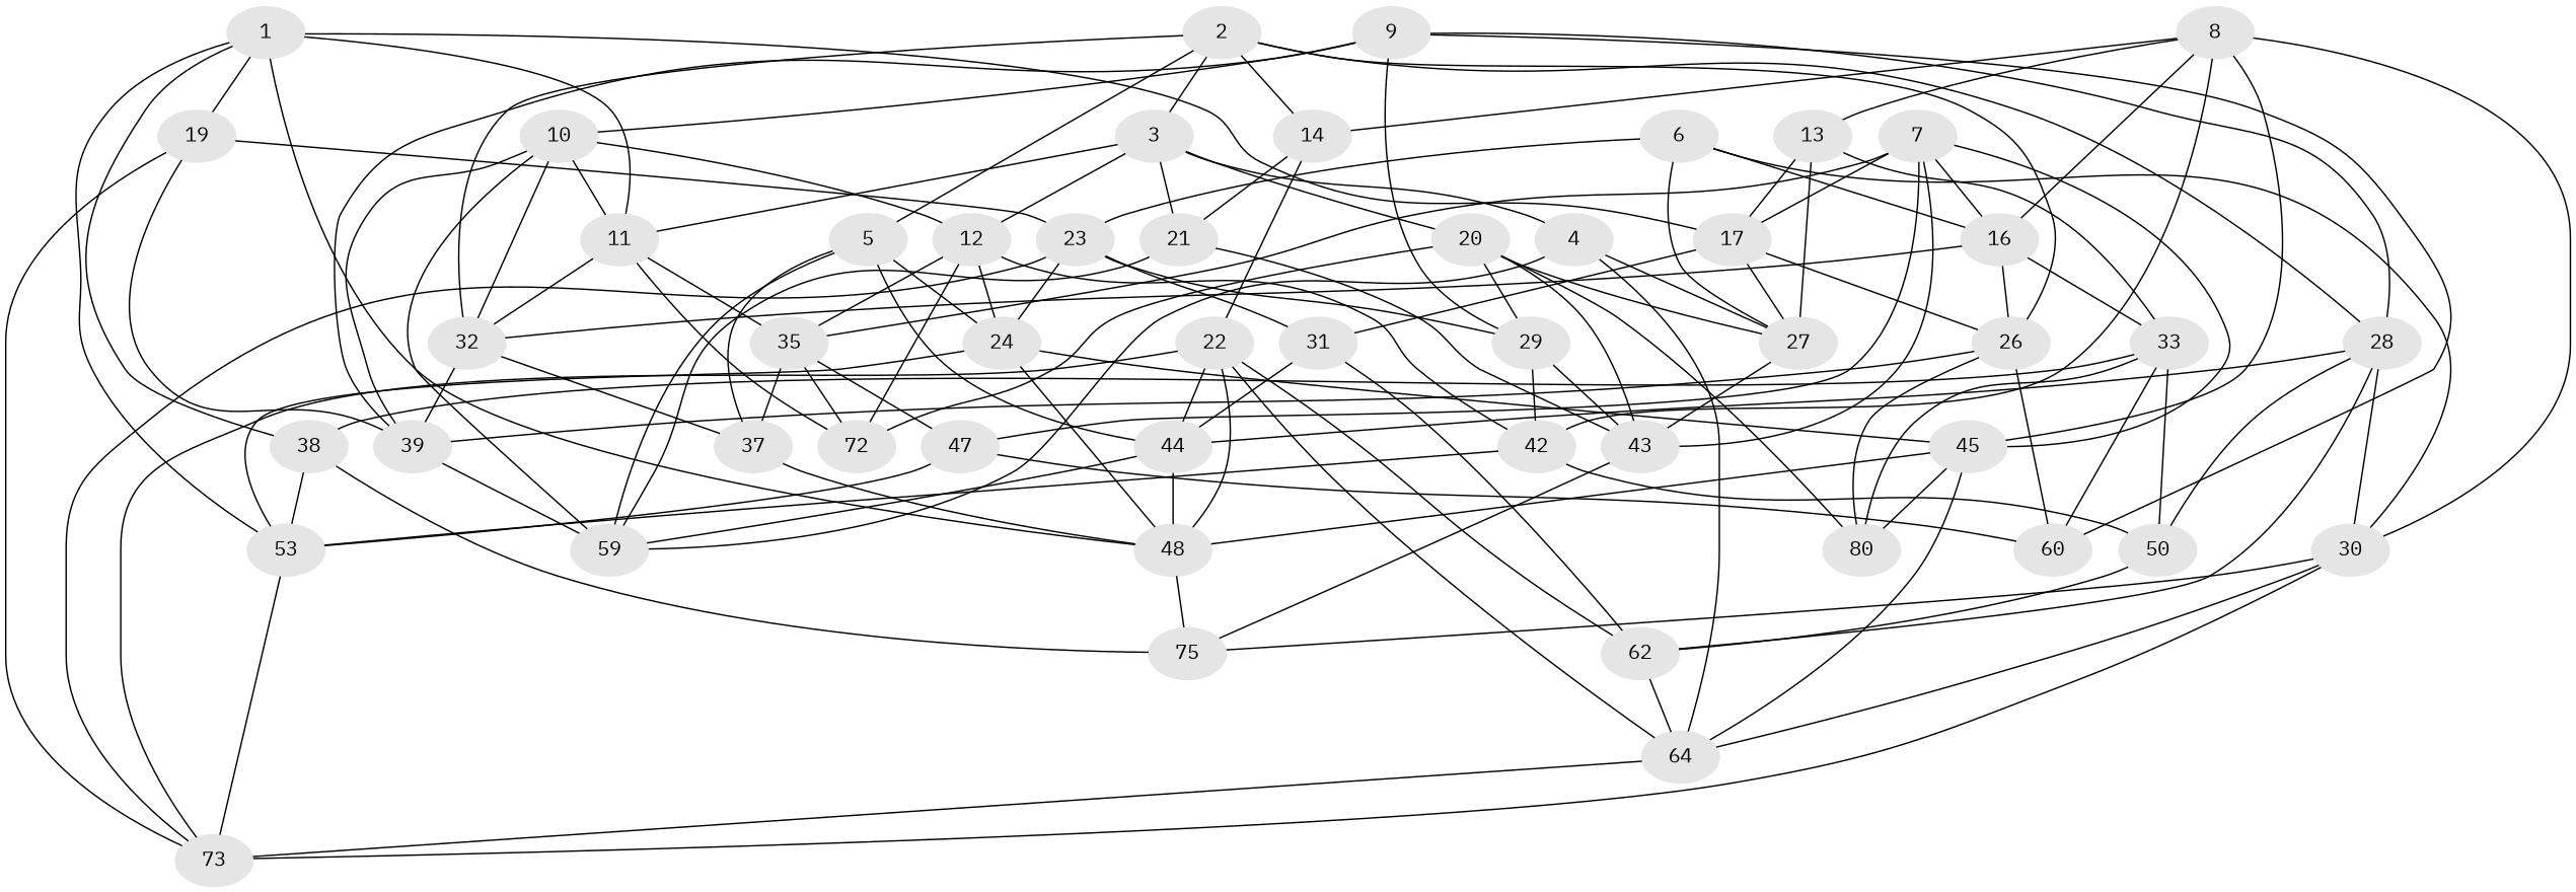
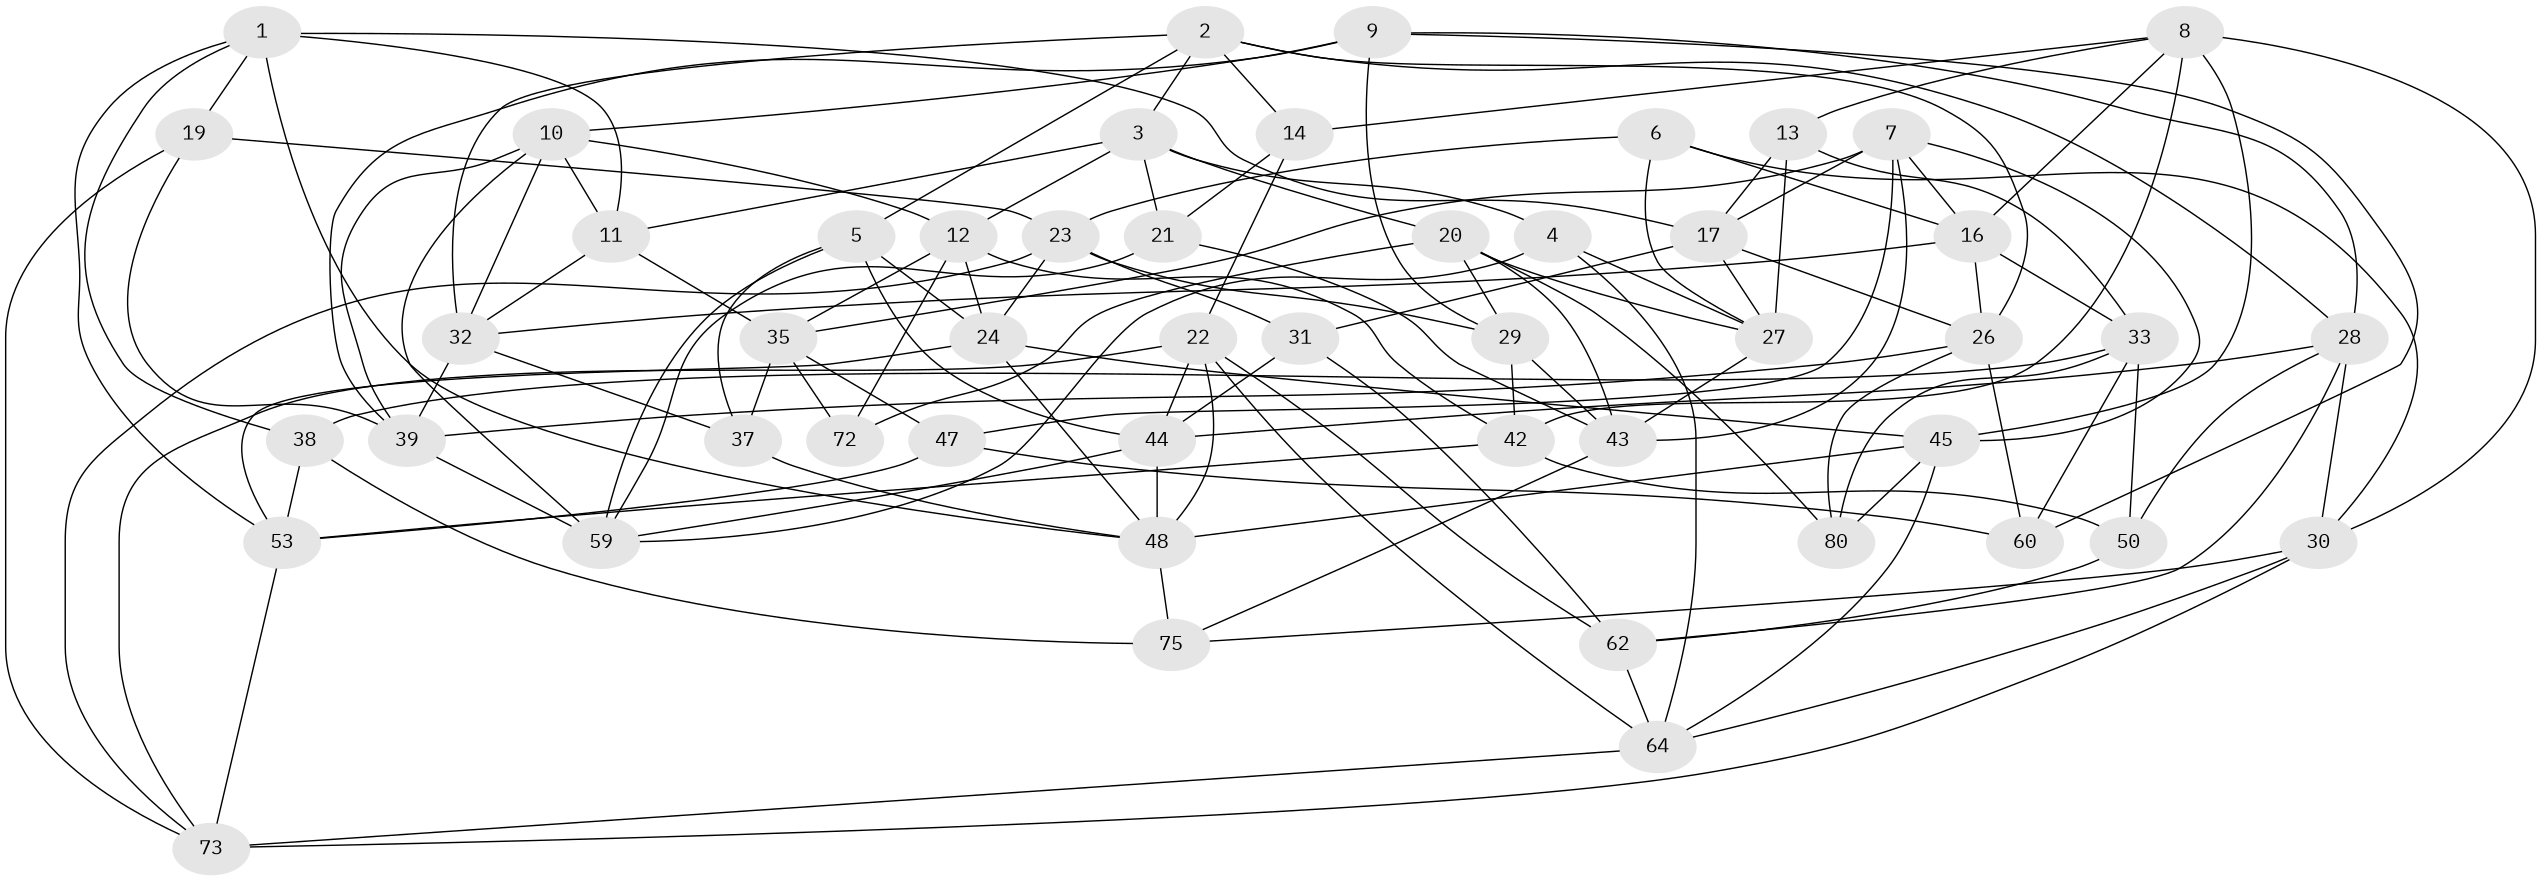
  graph {
    fontname="IBM Plex Mono"
    node [color=gray90 fontname="IBM Plex Mono" style=filled]
    edge [fontname="IBM Plex Mono"]
    1 [super="+46"]
    11 [super="+66"]
    17 [super="+74"]
    19
    38
    48 [super="+55"]
    53 [super="+70"]
    32 [super="+54"]
    35 [super="+87"]
    72
    26 [super="+81"]
    27 [super="+71"]
    31
    23 [super="+25"]
    39 [super="+49"]
    73 [super="+83"]
    75
    2 [super="+36"]
    3 [super="+67"]
    5 [super="+58"]
    14
    28 [super="+40"]
    4 [super="+18"]
    12 [super="+51"]
    20 [super="+52"]
    21
    59 [super="+68"]
    24 [super="+65"]
    37
    44 [super="+69"]
    22 [super="+86"]
    60
    80
    30 [super="+41"]
    62 [super="+78"]
    50
    64 [super="+77"]
    42 [super="+63"]
    43 [super="+84"]
    29 [super="+76"]
    45 [super="+82"]
    16 [super="+34"]
    33 [super="+79"]
    6
    7 [super="+15"]
    47
    8 [super="+57"]
    13
    9 [super="+85"]
    10 [super="+56"]
    1 -- 11
    1 -- 17
    1 -- 19
    1 -- 38
    1 -- 48
    1 -- 53
    11 -- 32
    11 -- 35
-   11 -- 72
    17 -- 26
    17 -- 27
    17 -- 31
    19 -- 23
    19 -- 39
    19 -- 73
    38 -- 53
    38 -- 75
    48 -- 75
    53 -- 73
    32 -- 39
    32 -- 37
    35 -- 72
    35 -- 37
    35 -- 47
    26 -- 39
    26 -- 60
    26 -- 80
    27 -- 43
    31 -- 44
    31 -- 62
    23 -- 31
    23 -- 73
    23 -- 24
    23 -- 29
    39 -- 59
    2 -- 32
    2 -- 26
    2 -- 3
    2 -- 5
    2 -- 14
    2 -- 28
    3 -- 11
    3 -- 4
    3 -- 12
    3 -- 20
    3 -- 21
    5 -- 59
    5 -- 24
    5 -- 37
    5 -- 44
    14 -- 21
    14 -- 22
    28 -- 44
    28 -- 30
    28 -- 62
    28 -- 50
    4 -- 27
    4 -- 59
    4 -- 64
    12 -- 35
    12 -- 72
    12 -- 24
    12 -- 42
    20 -- 72
    20 -- 27
    20 -- 80
    20 -- 43
    20 -- 29
    21 -- 59
    21 -- 43
    24 -- 48
    24 -- 53
    24 -- 45
    37 -- 48
    44 -- 48
    44 -- 59
    22 -- 48
    22 -- 73
    22 -- 44
    22 -- 62
    22 -- 64
    30 -- 73
    30 -- 75
    30 -- 64
    62 -- 64
    50 -- 62
    64 -- 73
    42 -- 53
    42 -- 50
    43 -- 75
    29 -- 42
    29 -- 43
    45 -- 48
    45 -- 80
    45 -- 64
    16 -- 32
    16 -- 26
    16 -- 33
    33 -- 38
    33 -- 60
    33 -- 80
    33 -- 50
    6 -- 27
    6 -- 23
    6 -- 30
    6 -- 16
    7 -- 17
    7 -- 35
    7 -- 43
    7 -- 45
    7 -- 16
    7 -- 47
    47 -- 53
    47 -- 60
    8 -- 14
    8 -- 30
    8 -- 42
    8 -- 45
    8 -- 16
    8 -- 13
    13 -- 17
    13 -- 27
    13 -- 33
    9 -- 39
    9 -- 28
    9 -- 60
    9 -- 29 [weight=2]
    9 -- 10
    10 -- 11
    10 -- 32
    10 -- 39
    10 -- 12
    10 -- 59
  }
